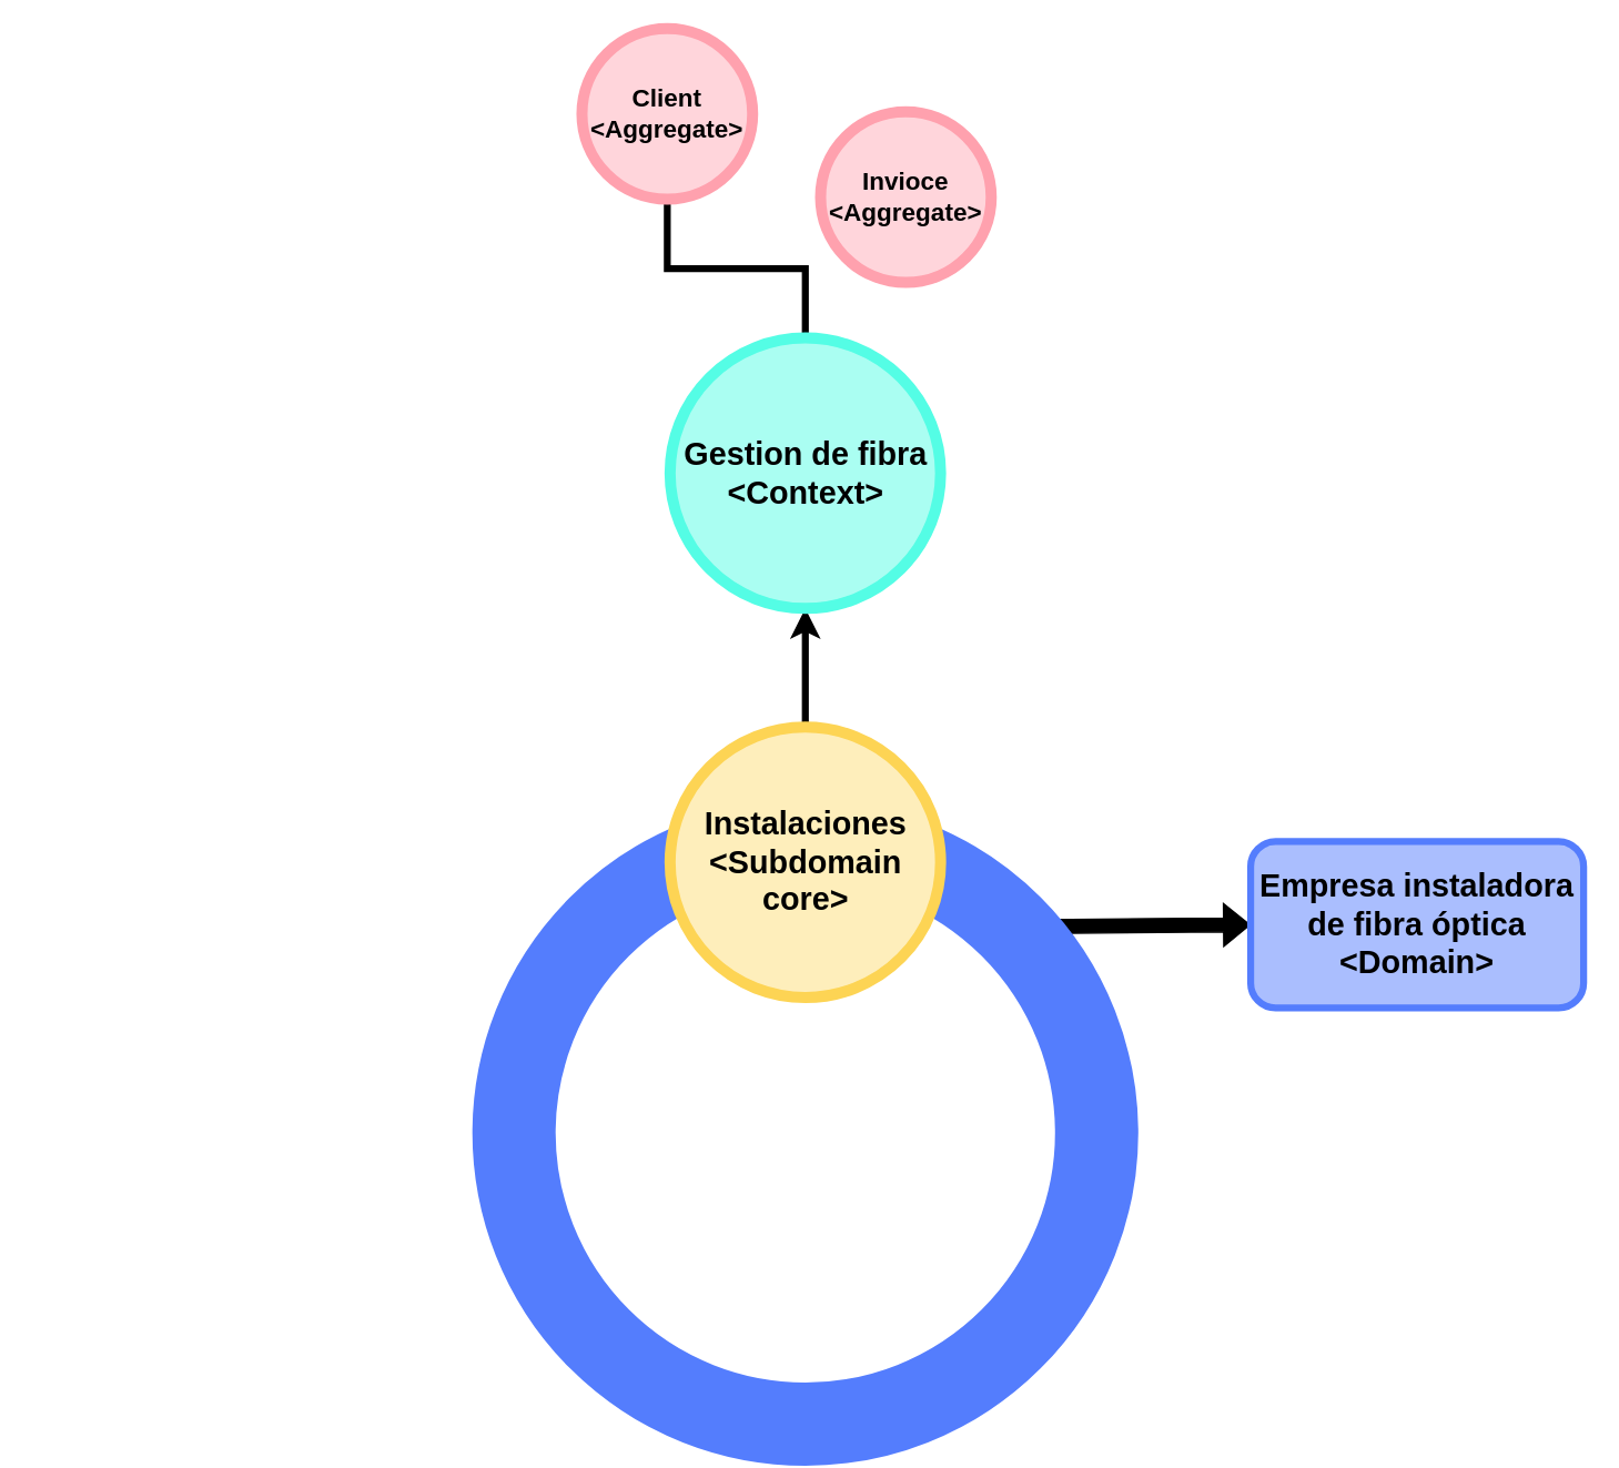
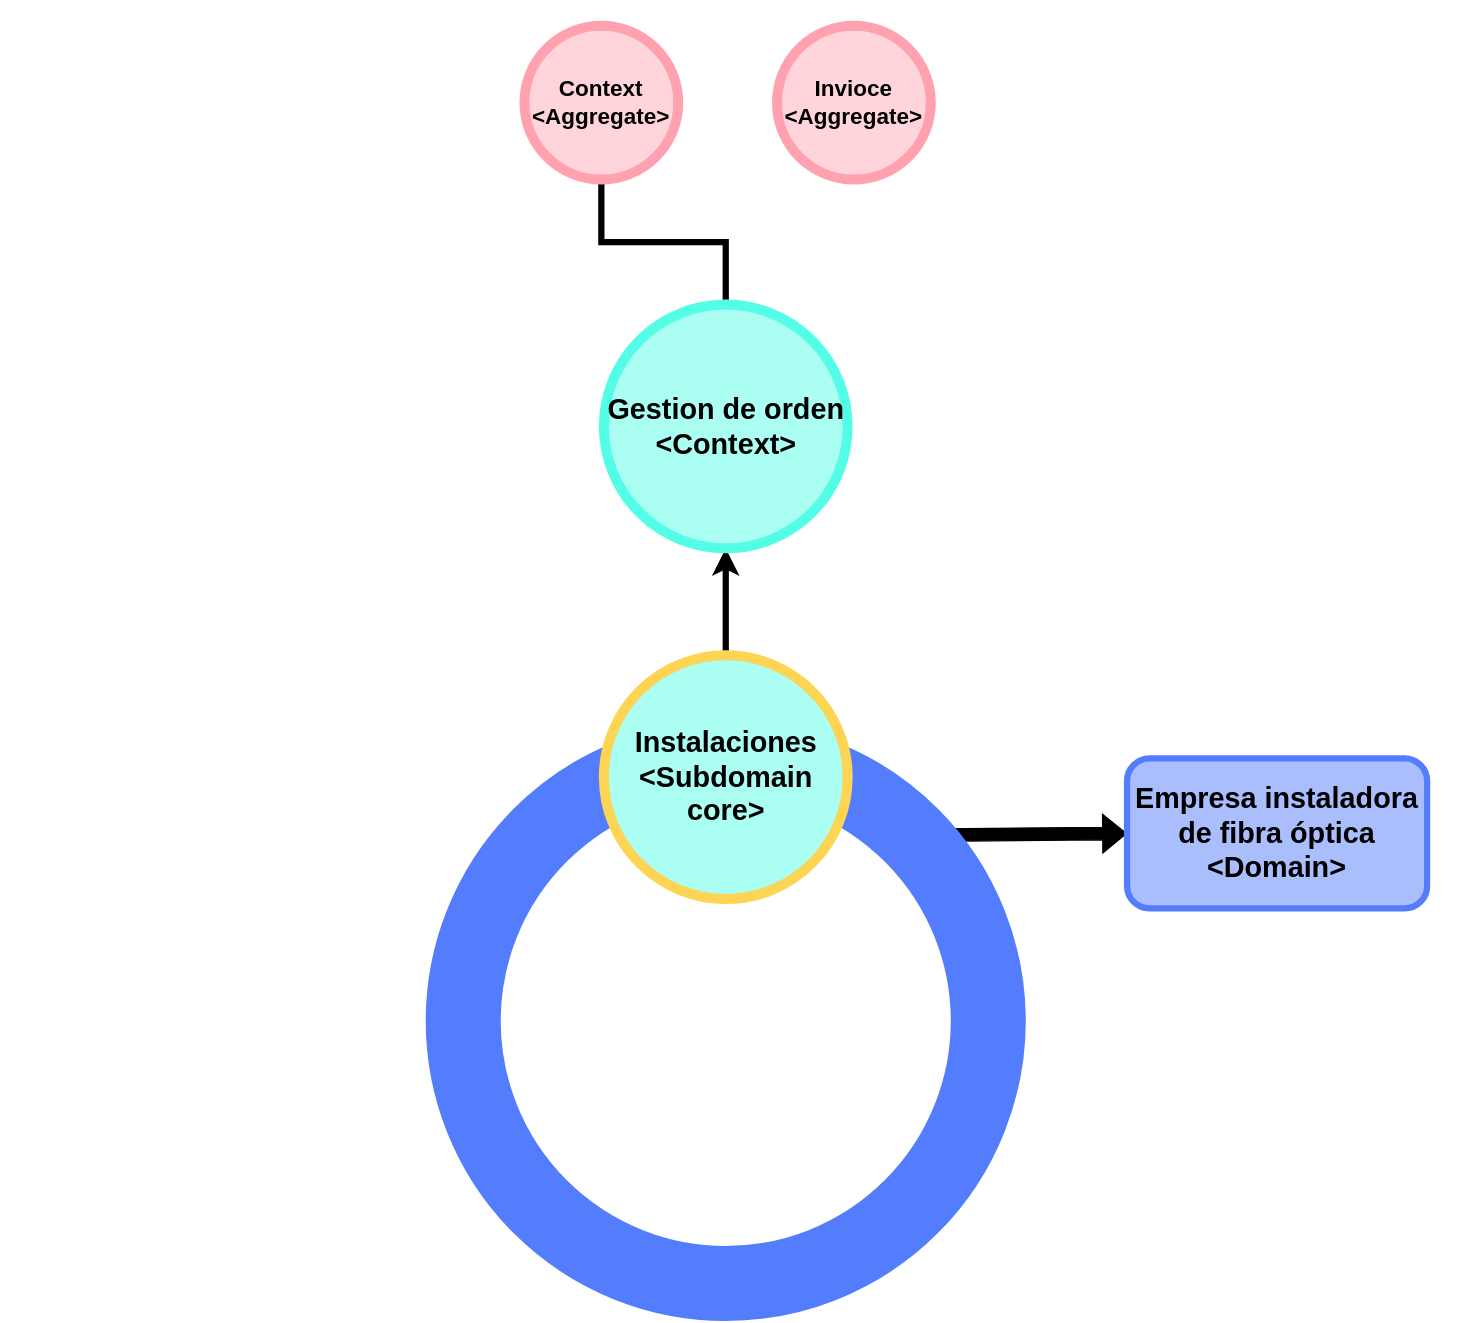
  <mxCell id="0" />
  <mxCell id="1" parent="0" />
  <mxCell id="2" value="" style="shape=flexArrow;endArrow=classic;html=1;rounded=0;fontFamily=Helvetica;fontSize=38;exitX=1;exitY=0;exitDx=0;exitDy=0;fillColor=#000000;entryX=0;entryY=0.5;entryDx=0;entryDy=0;" parent="1" source="3" target="4" edge="1"><mxGeometry width="50" height="50" relative="1" as="geometry"><mxPoint x="480" y="766" as="sourcePoint" /><mxPoint x="860" y="626" as="targetPoint" /></mxGeometry></mxCell>
  <mxCell id="3" value="" style="ellipse;whiteSpace=wrap;html=1;strokeWidth=60;fillColor=none;strokeColor=#547DFD;gradientColor=none;shadow=0;fillStyle=auto;" parent="1" vertex="1"><mxGeometry x="370" y="606" width="420" height="420" as="geometry" /></mxCell>
  <mxCell id="4" value="&lt;p style=&quot;font-size: 23px;&quot;&gt;&lt;font style=&quot;font-size: 23px;&quot;&gt;Empresa instaladora de fibra óptica&lt;br&gt;&lt;/font&gt;&lt;font style=&quot;font-size: 23px;&quot;&gt;&amp;lt;Domain&amp;gt;&lt;/font&gt;&lt;/p&gt;" style="whiteSpace=wrap;html=1;fontFamily=Helvetica;fontSize=38;fillColor=#aabefe;fontColor=#000000;strokeColor=#547dfd;fontStyle=1;align=center;strokeWidth=5;rounded=1;" parent="1" vertex="1"><mxGeometry x="901" y="606" width="240" height="120" as="geometry" /></mxCell>
  <mxCell id="5" style="edgeStyle=orthogonalEdgeStyle;rounded=0;orthogonalLoop=1;jettySize=auto;html=1;exitX=0.5;exitY=0;exitDx=0;exitDy=0;entryX=0.5;entryY=1;entryDx=0;entryDy=0;strokeColor=#000000;strokeWidth=5;fontFamily=Helvetica;fontSize=23;fontColor=#000000;fillColor=default;" parent="1" source="6" target="10" edge="1"><mxGeometry relative="1" as="geometry" /></mxCell>
- <mxCell id="6" value="Instalaciones&lt;br&gt;&amp;lt;Subdomain core&amp;gt;" style="ellipse;html=1;aspect=fixed;shadow=0;sketch=0;fillStyle=auto;fontFamily=Helvetica;fontSize=23;fillColor=#feeebb;strokeColor=#fdd454;strokeWidth=8;fontColor=#000000;fontStyle=1;whiteSpace=wrap;" parent="1" vertex="1"><mxGeometry x="482.5" y="523.5" width="195" height="195" as="geometry" /></mxCell>
+ <mxCell id="6" value="Instalaciones&lt;br&gt;&amp;lt;Subdomain core&amp;gt;" style="ellipse;html=1;aspect=fixed;shadow=0;sketch=0;fillStyle=auto;fontFamily=Helvetica;fontSize=23;fillColor=#aafef2;strokeColor=#fdd454;strokeWidth=8;fontColor=#000000;fontStyle=1;whiteSpace=wrap;" parent="1" vertex="1"><mxGeometry x="482.5" y="523.5" width="195" height="195" as="geometry" /></mxCell>
  <mxCell id="7" style="edgeStyle=orthogonalEdgeStyle;rounded=0;orthogonalLoop=1;jettySize=auto;html=1;exitX=0;exitY=0.5;exitDx=0;exitDy=0;entryX=1;entryY=0.5;entryDx=0;entryDy=0;strokeColor=#000000;strokeWidth=5;fontFamily=Helvetica;fontSize=23;fontColor=#000000;fillColor=default;" parent="1" edge="1"><mxGeometry relative="1" as="geometry"><mxPoint x="287.5" y="953.5" as="sourcePoint" /></mxGeometry></mxCell>
  <mxCell id="8" style="edgeStyle=orthogonalEdgeStyle;rounded=0;orthogonalLoop=1;jettySize=auto;html=1;exitX=1;exitY=0.5;exitDx=0;exitDy=0;entryX=0;entryY=0.5;entryDx=0;entryDy=0;strokeColor=#000000;strokeWidth=5;fontFamily=Helvetica;fontSize=23;fontColor=#000000;fillColor=default;" parent="1" edge="1"><mxGeometry relative="1" as="geometry"><mxPoint x="872.5" y="953.5" as="sourcePoint" /></mxGeometry></mxCell>
  <mxCell id="9" style="edgeStyle=orthogonalEdgeStyle;rounded=0;orthogonalLoop=1;jettySize=auto;html=1;entryX=0.5;entryY=1;entryDx=0;entryDy=0;strokeWidth=5;endArrow=none;" parent="1" source="10" target="13" edge="1"><mxGeometry relative="1" as="geometry" /></mxCell>
- <mxCell id="10" value="Gestion de fibra&lt;br style=&quot;border-color: var(--border-color);&quot;&gt;&amp;lt;Context&amp;gt;" style="ellipse;html=1;aspect=fixed;shadow=0;sketch=0;fillStyle=auto;fontFamily=Helvetica;fontSize=23;fillColor=#AAFEF2;strokeColor=#54FDE5;strokeWidth=8;fontStyle=1;whiteSpace=wrap;fontColor=#000000;" parent="1" vertex="1"><mxGeometry x="482.5" y="243" width="195" height="195" as="geometry" /></mxCell>
+ <mxCell id="10" value="Gestion de orden&lt;br style=&quot;border-color: var(--border-color);&quot;&gt;&amp;lt;Context&amp;gt;" style="ellipse;html=1;aspect=fixed;shadow=0;sketch=0;fillStyle=auto;fontFamily=Helvetica;fontSize=23;fillColor=#AAFEF2;strokeColor=#54FDE5;strokeWidth=8;fontStyle=1;whiteSpace=wrap;fontColor=#000000;" parent="1" vertex="1"><mxGeometry x="482.5" y="243" width="195" height="195" as="geometry" /></mxCell>
  <mxCell id="11" style="edgeStyle=orthogonalEdgeStyle;rounded=0;orthogonalLoop=1;jettySize=auto;html=1;exitX=0;exitY=0.5;exitDx=0;exitDy=0;entryX=1;entryY=0.5;entryDx=0;entryDy=0;strokeWidth=5;fontSize=18;startArrow=none;startFill=0;strokeColor=#000000;" parent="1" edge="1"><mxGeometry relative="1" as="geometry"><mxPoint x="20" y="953.5" as="sourcePoint" /></mxGeometry></mxCell>
  <mxCell id="12" style="edgeStyle=orthogonalEdgeStyle;rounded=0;orthogonalLoop=1;jettySize=auto;html=1;exitX=1;exitY=0.5;exitDx=0;exitDy=0;entryX=0;entryY=0.5;entryDx=0;entryDy=0;strokeWidth=5;startArrow=none;startFill=0;strokeColor=#000000;" parent="1" edge="1"><mxGeometry relative="1" as="geometry"><mxPoint x="1145" y="953.5" as="sourcePoint" /></mxGeometry></mxCell>
- <mxCell id="13" value="Client&lt;br style=&quot;font-size: 18px;&quot;&gt;&amp;lt;Aggregate&amp;gt;" style="ellipse;html=1;aspect=fixed;shadow=0;sketch=0;fillStyle=auto;fontFamily=Helvetica;fontSize=18;fillColor=#ffd5db;strokeColor=#Ffa1ae;strokeWidth=8;fontStyle=1;whiteSpace=wrap;fontColor=#000000;" parent="1" vertex="1"><mxGeometry x="419" y="20" width="123" height="123" as="geometry" /></mxCell>
- <mxCell id="14" value="Invioce&lt;br&gt;&amp;lt;Aggregate&amp;gt;" style="ellipse;html=1;aspect=fixed;shadow=0;sketch=0;fillStyle=auto;fontFamily=Helvetica;fontSize=18;fillColor=#ffd5db;strokeColor=#Ffa1ae;strokeWidth=8;fontStyle=1;whiteSpace=wrap;fontColor=#000000;" parent="1" vertex="1"><mxGeometry x="591" y="80" width="123" height="123" as="geometry" /></mxCell>
+ <mxCell id="13" value="Context&lt;br style=&quot;font-size: 18px;&quot;&gt;&amp;lt;Aggregate&amp;gt;" style="ellipse;html=1;aspect=fixed;shadow=0;sketch=0;fillStyle=auto;fontFamily=Helvetica;fontSize=18;fillColor=#ffd5db;strokeColor=#Ffa1ae;strokeWidth=8;fontStyle=1;whiteSpace=wrap;fontColor=#000000;" parent="1" vertex="1"><mxGeometry x="419" y="20" width="123" height="123" as="geometry" /></mxCell>
+ <mxCell id="14" value="Invioce&lt;br&gt;&amp;lt;Aggregate&amp;gt;" style="ellipse;html=1;aspect=fixed;shadow=0;sketch=0;fillStyle=auto;fontFamily=Helvetica;fontSize=18;fillColor=#ffd5db;strokeColor=#Ffa1ae;strokeWidth=8;fontStyle=1;whiteSpace=wrap;fontColor=#000000;" parent="1" vertex="1"><mxGeometry x="621" y="20" width="123" height="123" as="geometry" /></mxCell>
